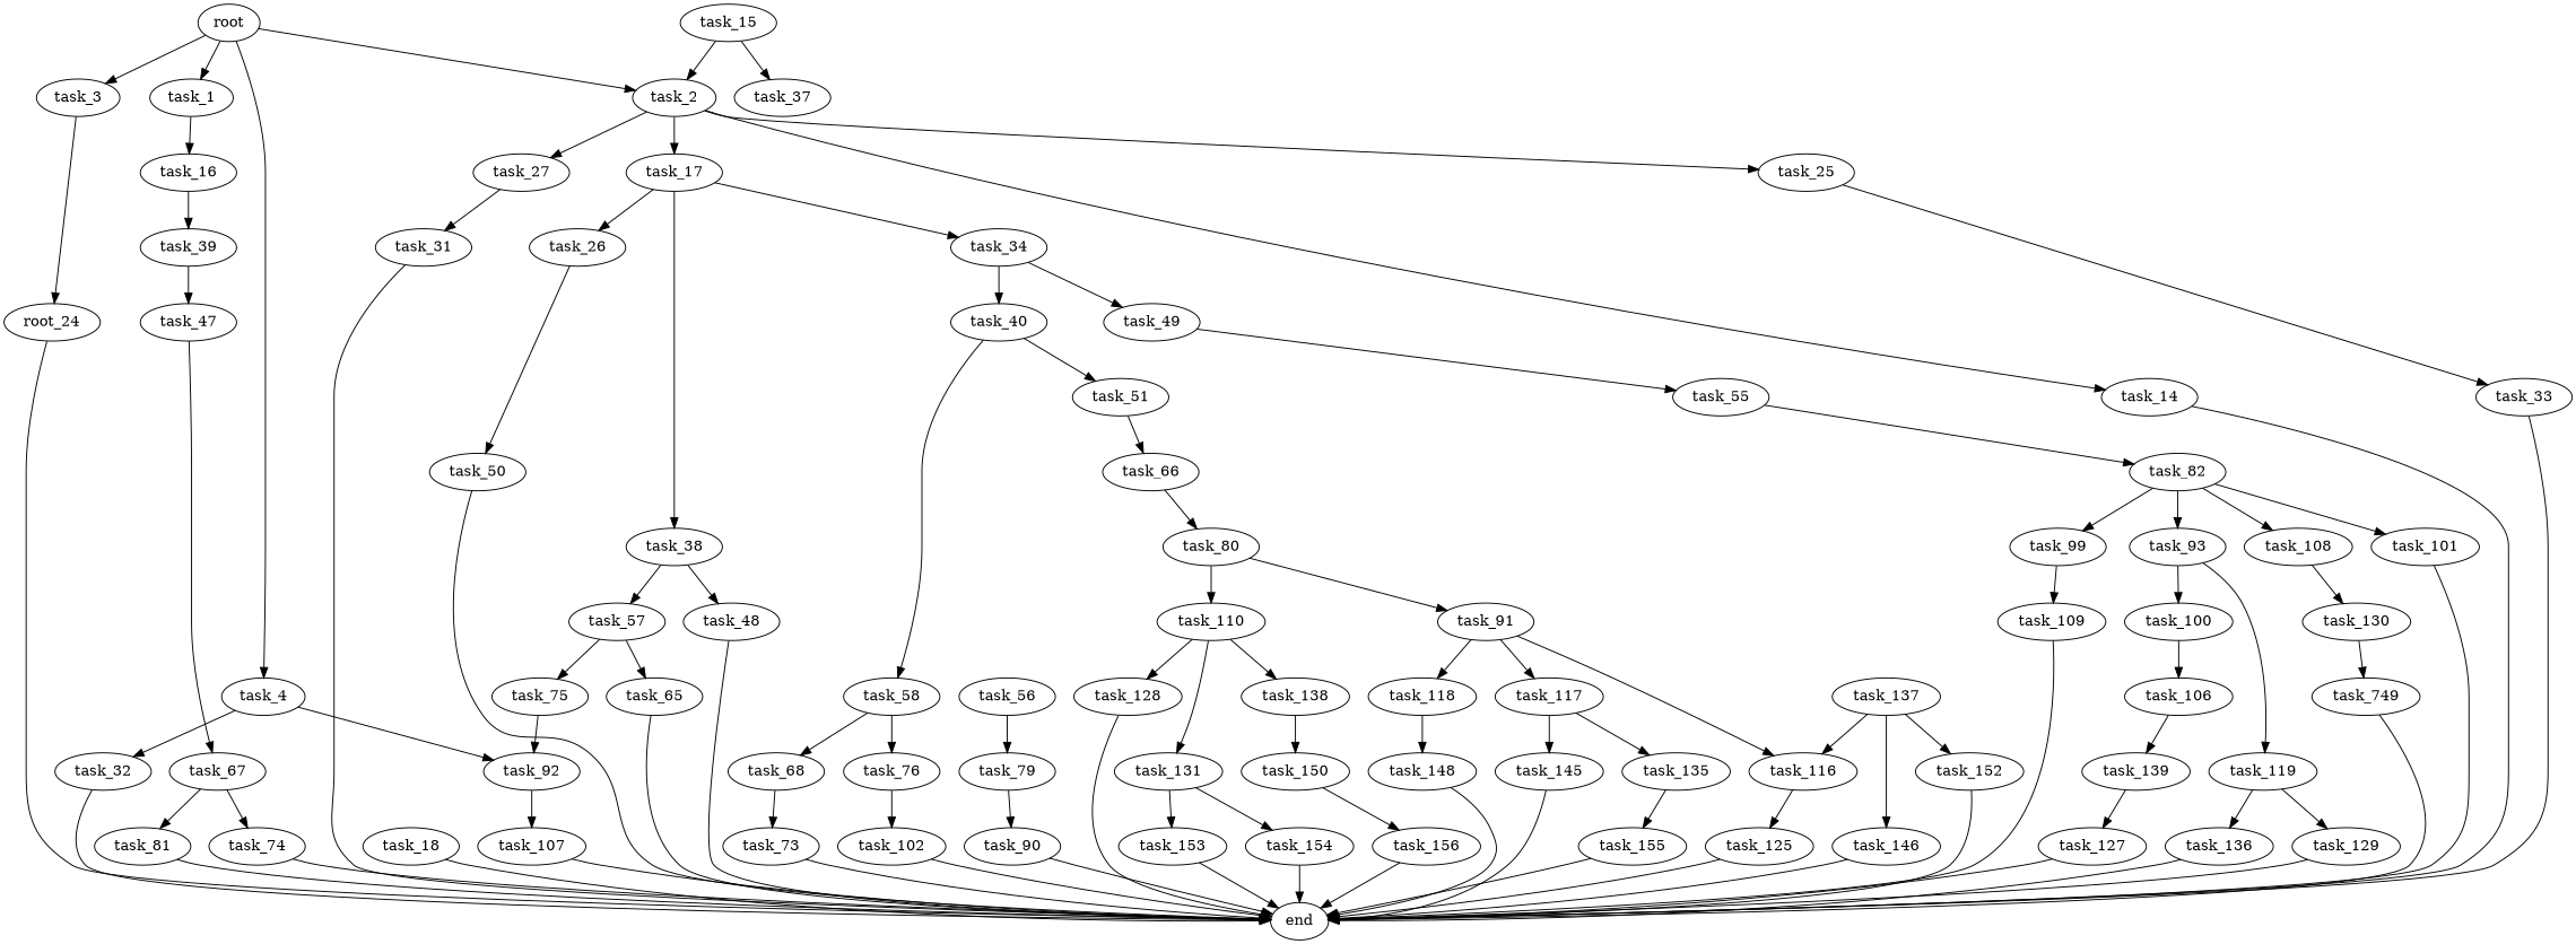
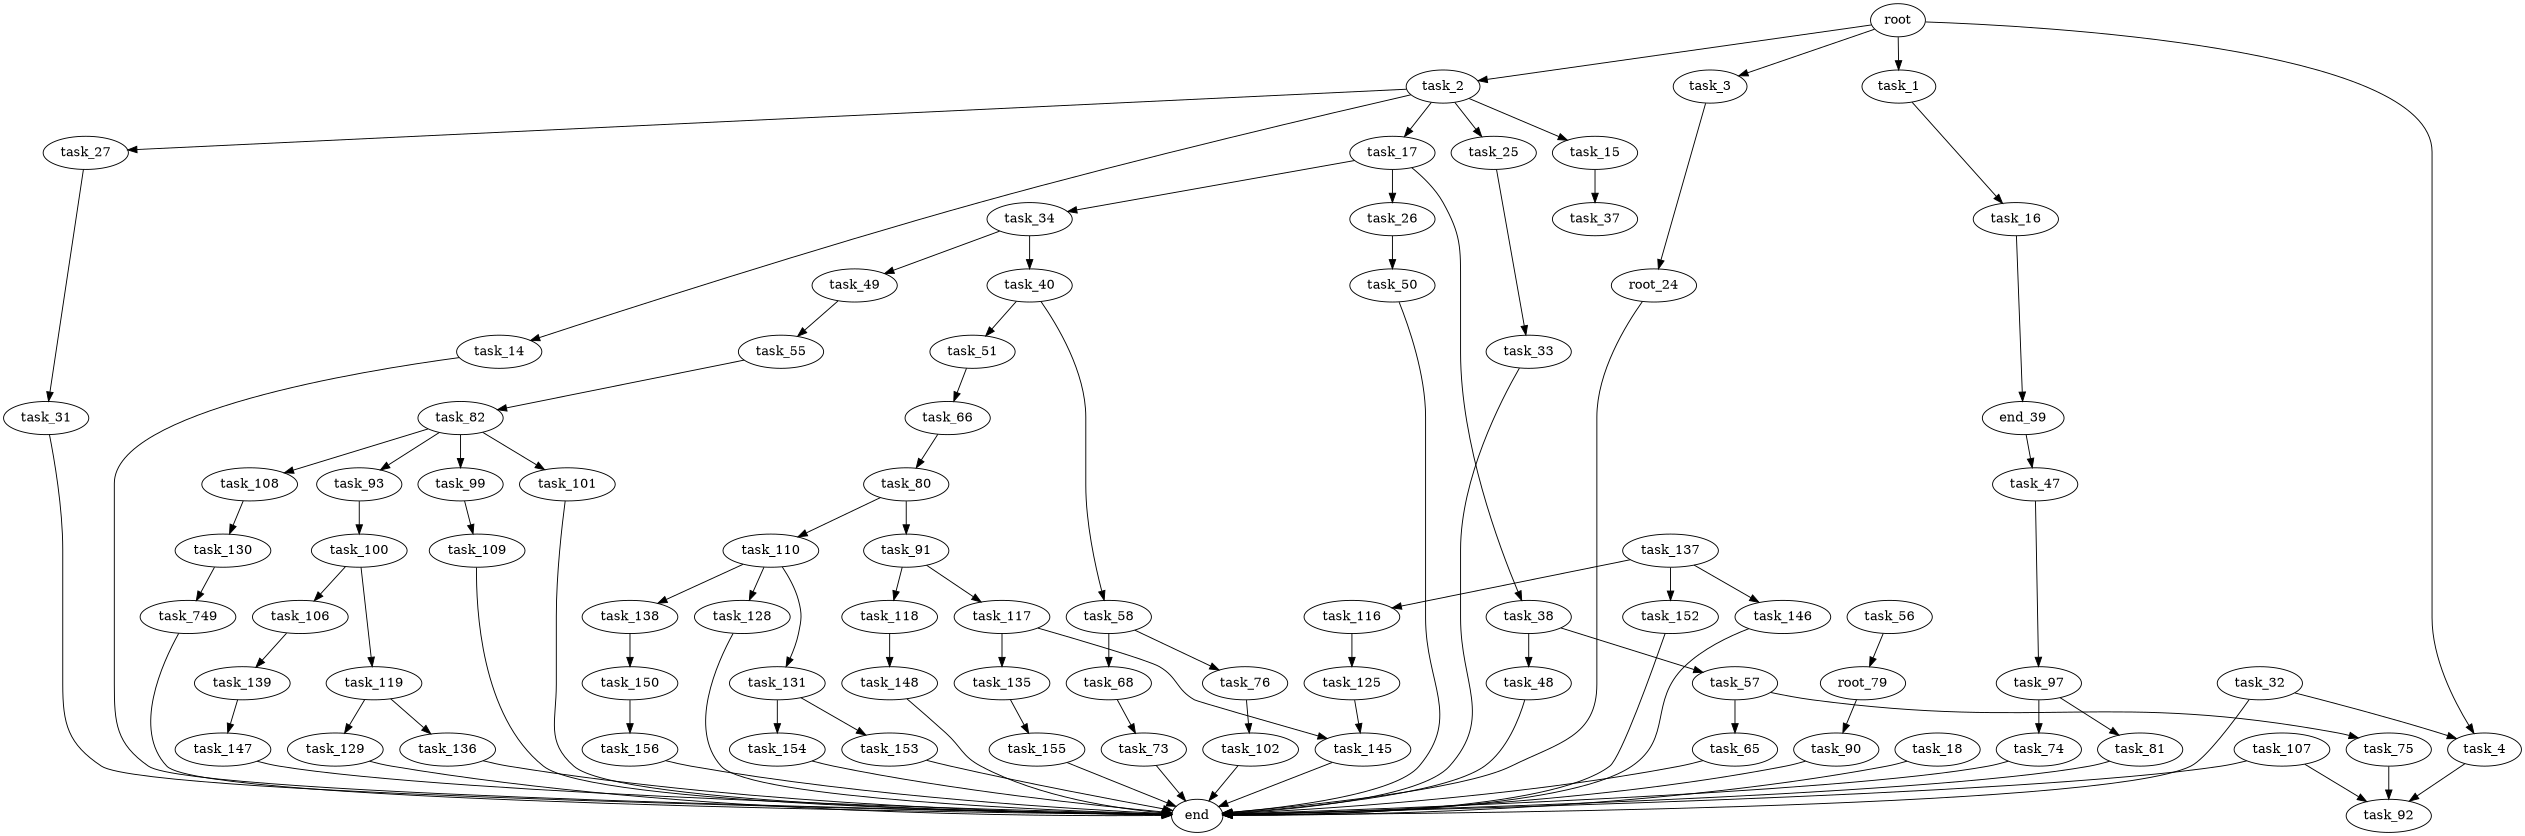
  digraph {
    root
    task_1
    task_2
    task_3
    task_4
    task_16
    task_14
    task_15
    task_17
    task_25
    task_27
    n12 [label=root_24]
    task_32
    task_92
-   task_39
+   task_39 [label=end_39]
    end
    task_37
    task_26
    task_34
    task_38
    task_33
    task_31
    task_18
    task_47
    task_50
    task_40
    task_49
    task_48
    task_57
    task_51
    task_58
    task_55
    task_56
-   task_79
+   task_79 [label=root_79]
    task_65
    task_75
-   task_67
+   task_67 [label=task_97]
    task_66
    task_68
    task_76
    task_74
    task_81
    task_82
    task_80
    task_93
    task_99
    task_101
    task_108
    task_90
    task_73
    task_102
    task_91
    task_110
    task_107
    task_116
    task_117
    task_118
    task_128
    task_131
    task_138
    task_100
    task_109
    task_130
    n64 [label=task_125]
    task_135
    task_145
    task_148
    task_106
    task_119
    task_139
    task_129
    task_136
-   task_147 [label=task_127]
+   task_147
    n74 [label=task_749]
    n75 [label=task_154]
    task_153
    task_150
    task_137
    task_146
    task_152
    task_155
    task_156
    root -> task_1
    root -> task_2
    root -> task_3
    root -> task_4
    task_1 -> task_16
    task_2 -> task_14
-   task_15 -> task_2
+   task_2 -> task_15
    task_2 -> task_17
    task_2 -> task_25
    task_2 -> task_27
    task_3 -> n12
-   task_4 -> task_32
+   task_32 -> task_4
    task_4 -> task_92
    task_16 -> task_39
    task_14 -> end
    task_15 -> task_37
    task_17 -> task_26
    task_17 -> task_34
    task_17 -> task_38
    task_25 -> task_33
    task_27 -> task_31
    n12 -> end
    task_32 -> end
-   task_92 -> task_107
+   task_107 -> task_92
    task_39 -> task_47
    task_26 -> task_50
    task_34 -> task_40
    task_34 -> task_49
    task_38 -> task_48
    task_38 -> task_57
    task_33 -> end
    task_31 -> end
    task_18 -> end
    task_47 -> task_67
    task_50 -> end
    task_40 -> task_51
    task_40 -> task_58
    task_49 -> task_55
    task_48 -> end
    task_57 -> task_65
    task_57 -> task_75
    task_51 -> task_66
    task_58 -> task_68
    task_58 -> task_76
    task_55 -> task_82
    task_56 -> task_79
    task_79 -> task_90
    task_65 -> end
    task_75 -> task_92
    task_67 -> task_74
    task_67 -> task_81
    task_66 -> task_80
    task_68 -> task_73
    task_76 -> task_102
    task_74 -> end
    task_81 -> end
    task_82 -> task_93
    task_82 -> task_99
    task_82 -> task_101
    task_82 -> task_108
    task_80 -> task_91
    task_80 -> task_110
    task_93 -> task_100
    task_99 -> task_109
    task_101 -> end
    task_108 -> task_130
    task_90 -> end
    task_73 -> end
    task_102 -> end
-   task_91 -> task_116
    task_91 -> task_117
    task_91 -> task_118
    task_110 -> task_128
    task_110 -> task_131
    task_110 -> task_138
    task_107 -> end
    task_116 -> n64
    task_117 -> task_135
    task_117 -> task_145
    task_118 -> task_148
    task_128 -> end
    task_131 -> n75
    task_131 -> task_153
    task_138 -> task_150
    task_100 -> task_106
-   task_93 -> task_119
+   task_100 -> task_119
    task_109 -> end
    task_130 -> n74
-   n64 -> end
+   n64 -> task_145
    task_135 -> task_155
    task_145 -> end
    task_148 -> end
    task_106 -> task_139
    task_119 -> task_129
    task_119 -> task_136
    task_139 -> task_147
    task_129 -> end
    task_136 -> end
    task_147 -> end
    n74 -> end
    n75 -> end
    task_153 -> end
    task_150 -> task_156
    task_137 -> task_116
    task_137 -> task_146
    task_137 -> task_152
    task_146 -> end
    task_152 -> end
    task_155 -> end
    task_156 -> end
  }
